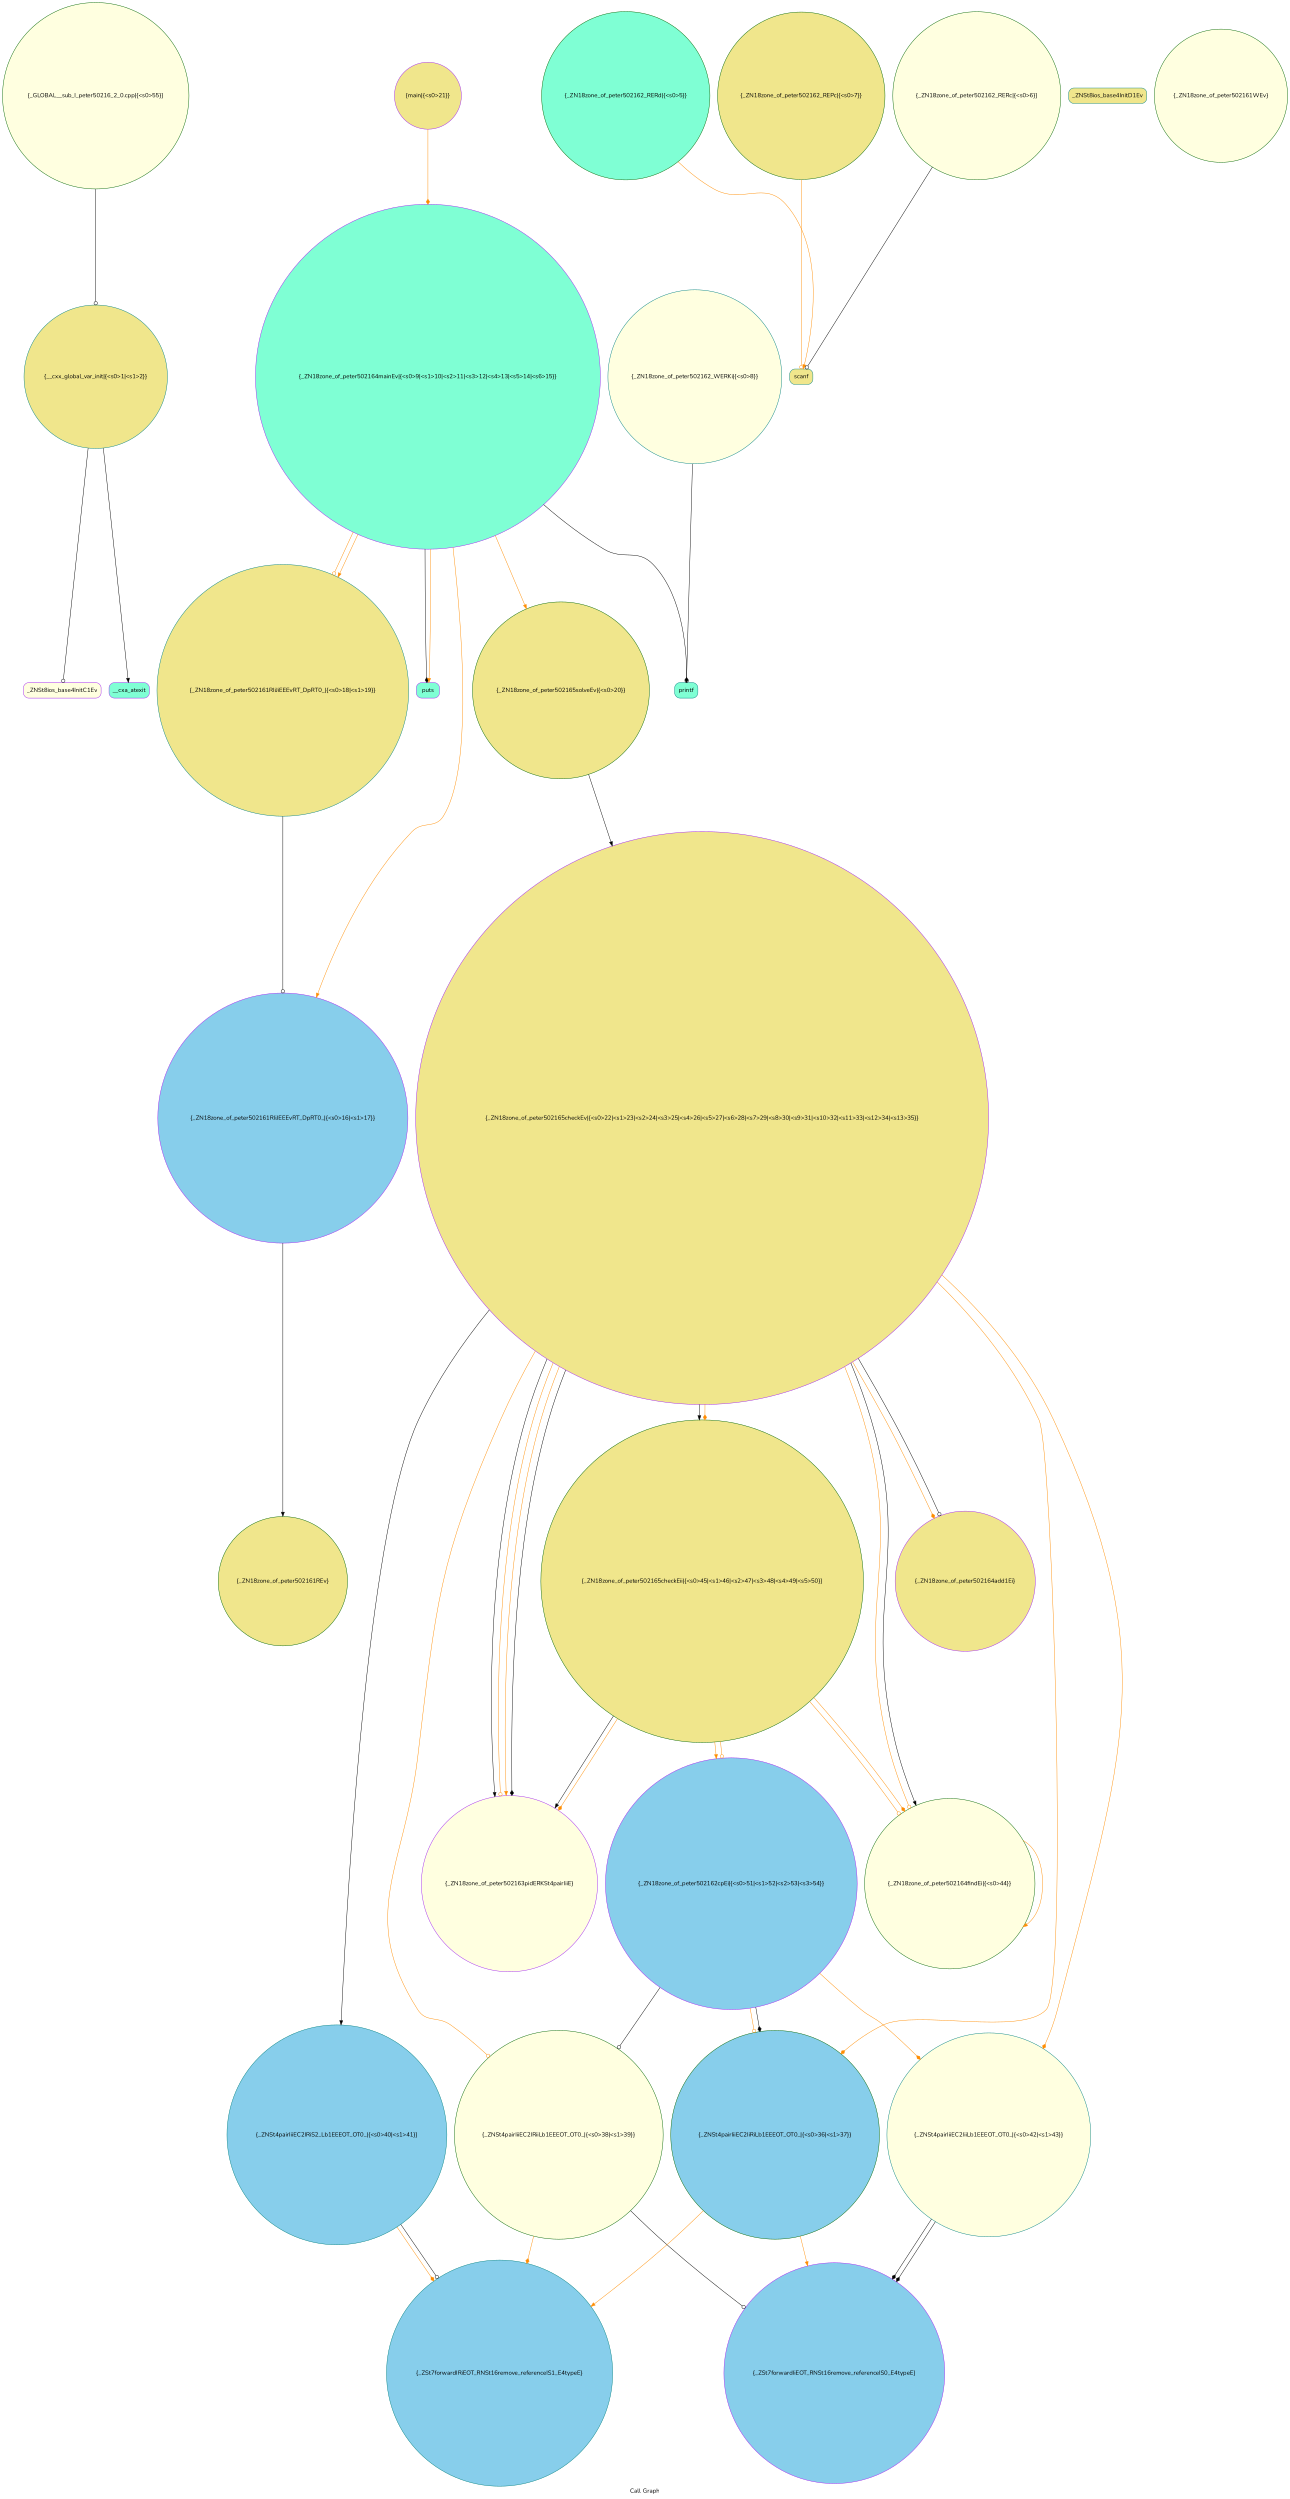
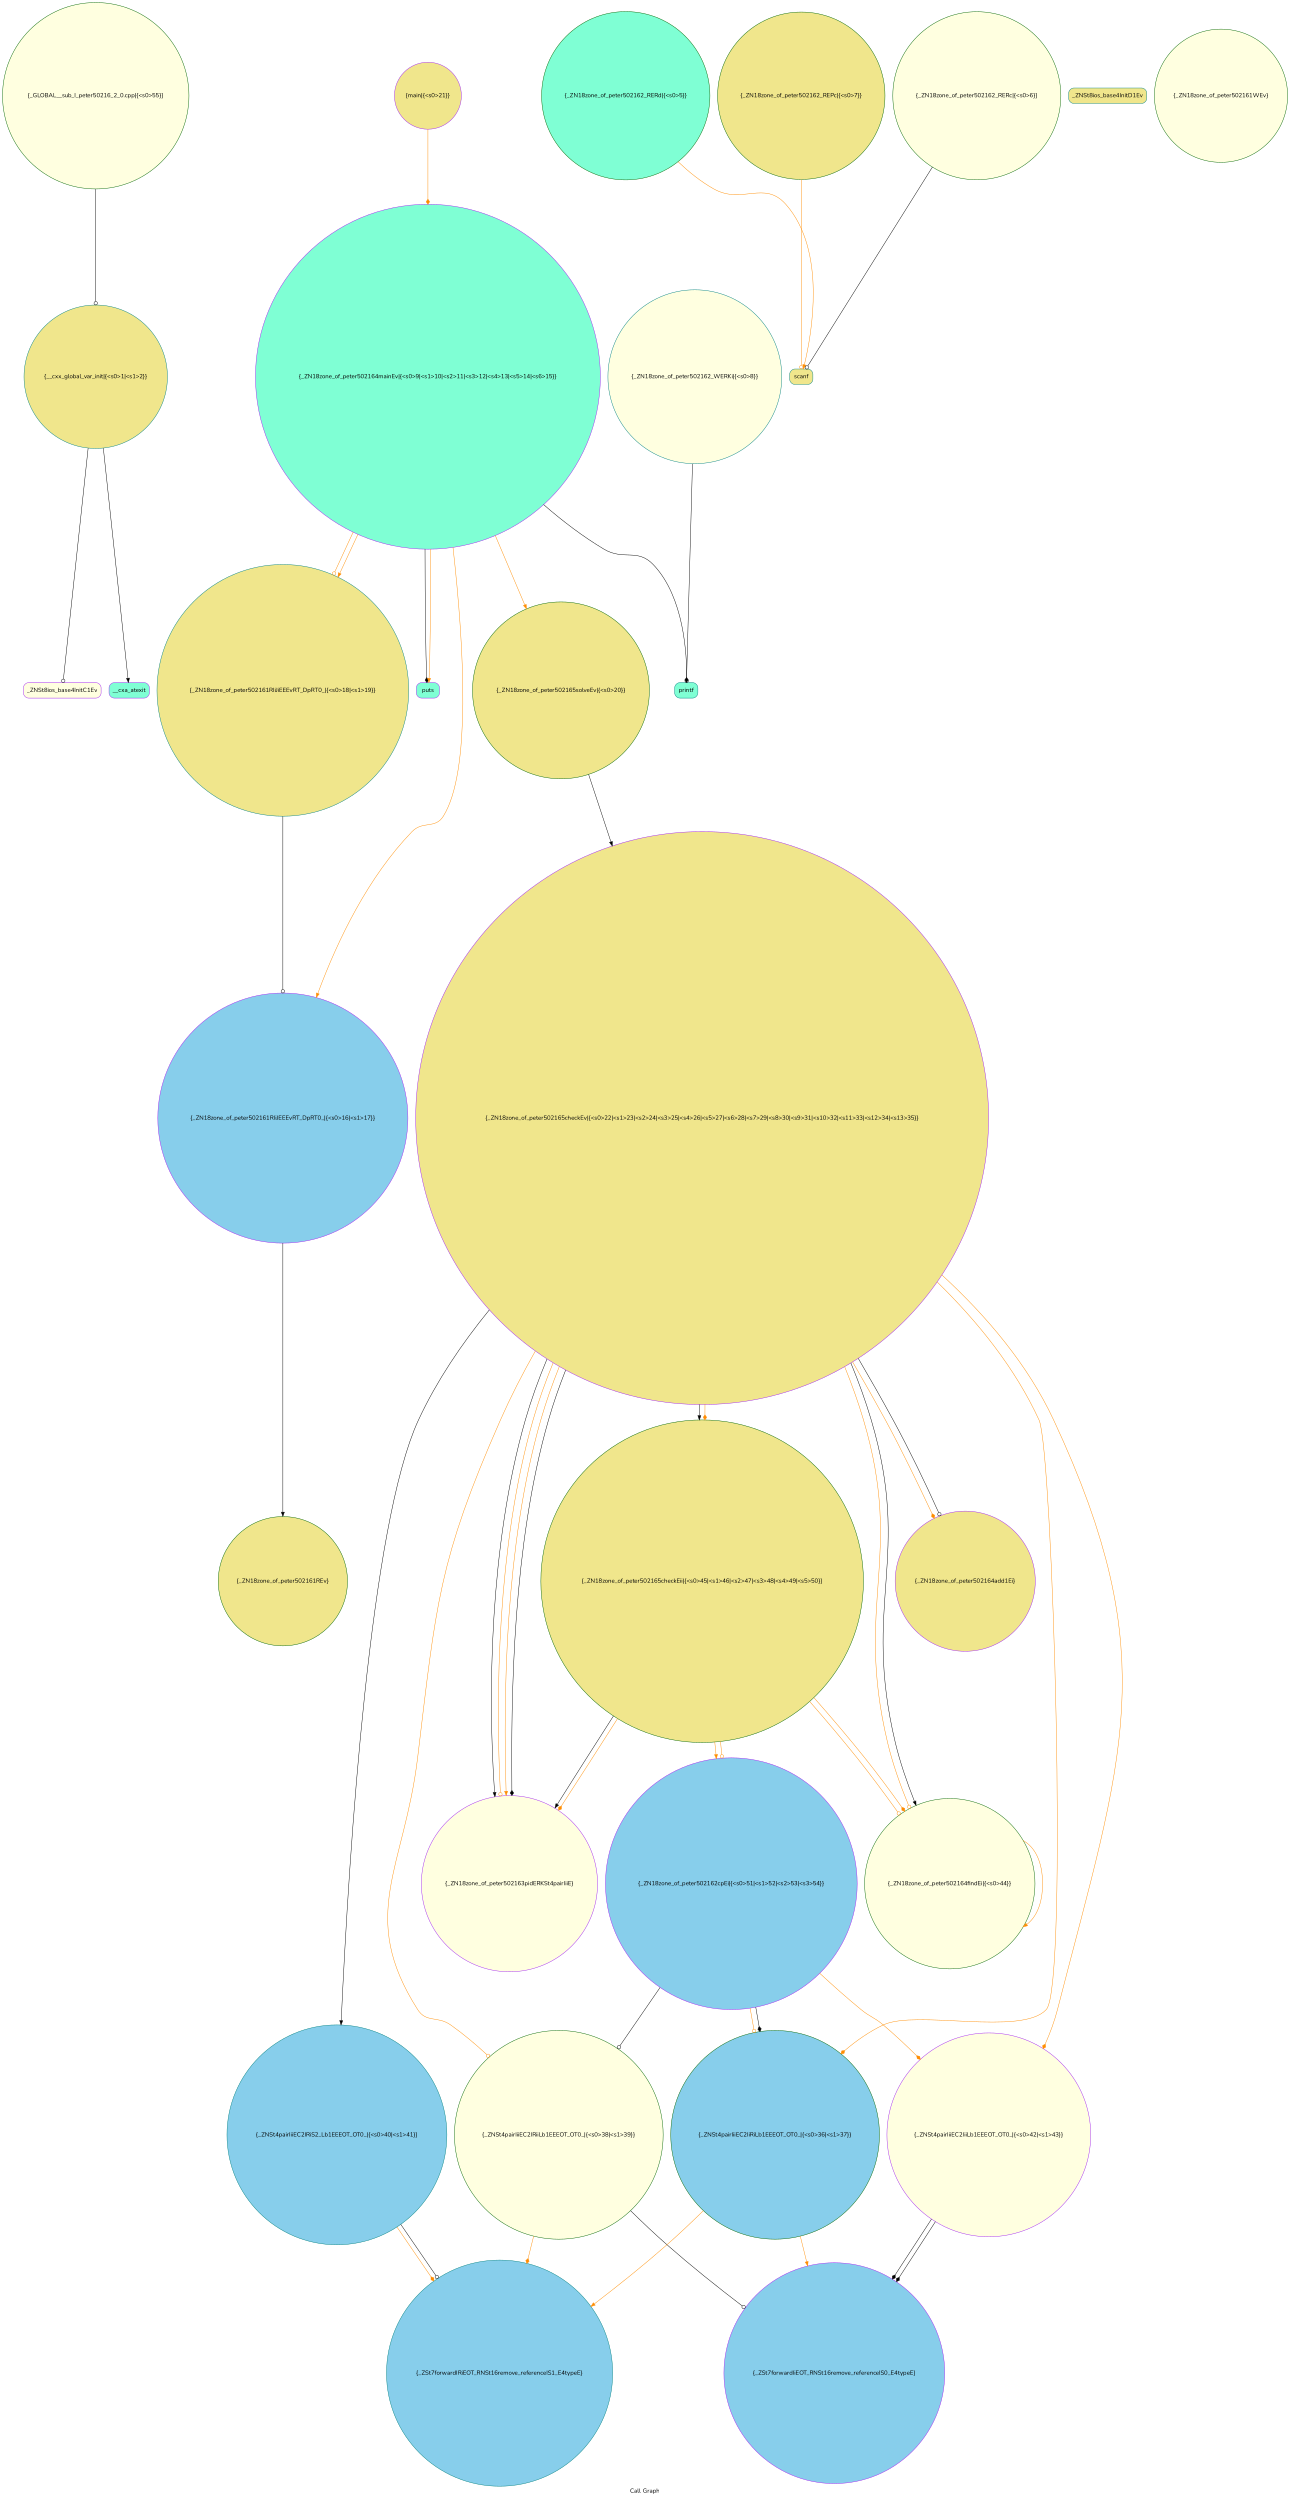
  digraph {
    fontname=Nunito
    label="Call Graph"
    node [color=purple fillcolor=khaki fontname=Nunito shape=circle style=filled]
    edge [arrowhead=normal color=darkorange fontname=Nunito tailport=s0]
    n1 [color=teal label="{__cxx_global_var_init|{<s0>1|<s1>2}}"]
    n2 [fillcolor=lightyellow label="{_ZNSt8ios_base4InitC1Ev}" shape=Mrecord]
    n3 [fillcolor=aquamarine label="{__cxa_atexit}" shape=Mrecord]
    n4 [color=darkgreen fillcolor=lightyellow label="{_ZN18zone_of_peter502164findEi|{<s0>44}}"]
    n5 [color=darkgreen fillcolor=aquamarine label="{_ZN18zone_of_peter502162_RERd|{<s0>5}}"]
    n6 [color=teal label="{scanf}" shape=Mrecord]
    n7 [fillcolor=aquamarine label="{_ZN18zone_of_peter502164mainEv|{<s0>9|<s1>10|<s2>11|<s3>12|<s4>13|<s5>14|<s6>15}}"]
    n8 [fillcolor=skyblue label="{_ZN18zone_of_peter502161RIiJEEEvRT_DpRT0_|{<s0>16|<s1>17}}"]
    n9 [color=teal label="{_ZN18zone_of_peter502161RIiJiEEEvRT_DpRT0_|{<s0>18|<s1>19}}"]
    n10 [color=teal fillcolor=aquamarine label="{printf}" shape=Mrecord]
    n11 [color=darkgreen label="{_ZN18zone_of_peter502165solveEv|{<s0>20}}"]
    n12 [fillcolor=aquamarine label="{puts}" shape=Mrecord]
    n13 [color=darkgreen label="{_ZN18zone_of_peter502161REv}"]
    n14 [label="{_ZN18zone_of_peter502165checkEv|{<s0>22|<s1>23|<s2>24|<s3>25|<s4>26|<s5>27|<s6>28|<s7>29|<s8>30|<s9>31|<s10>32|<s11>33|<s12>34|<s13>35}}"]
    n15 [fillcolor=lightyellow label="{_ZN18zone_of_peter502163pidERKSt4pairIiiE}"]
    n16 [label="{_ZN18zone_of_peter502164add1Ei}"]
    n17 [color=darkgreen fillcolor=lightyellow label="{_ZNSt4pairIiiEC2IRiiLb1EEEOT_OT0_|{<s0>38|<s1>39}}"]
-   n18 [color=teal fillcolor=lightyellow label="{_ZNSt4pairIiiEC2IiiLb1EEEOT_OT0_|{<s0>42|<s1>43}}"]
+   n18 [fillcolor=lightyellow label="{_ZNSt4pairIiiEC2IiiLb1EEEOT_OT0_|{<s0>42|<s1>43}}"]
    n19 [color=darkgreen fillcolor=skyblue label="{_ZNSt4pairIiiEC2IiRiLb1EEEOT_OT0_|{<s0>36|<s1>37}}"]
    n20 [color=teal fillcolor=skyblue label="{_ZNSt4pairIiiEC2IRiS2_Lb1EEEOT_OT0_|{<s0>40|<s1>41}}"]
    n21 [color=darkgreen label="{_ZN18zone_of_peter502165checkEii|{<s0>45|<s1>46|<s2>47|<s3>48|<s4>49|<s5>50}}"]
    n22 [color=teal label="{_ZNSt8ios_base4InitD1Ev}" shape=Mrecord]
    n23 [color=darkgreen label="{_ZN18zone_of_peter502162_REPc|{<s0>7}}"]
    n24 [color=teal fillcolor=skyblue label="{_ZSt7forwardIRiEOT_RNSt16remove_referenceIS1_E4typeE}"]
    n25 [fillcolor=skyblue label="{_ZSt7forwardIiEOT_RNSt16remove_referenceIS0_E4typeE}"]
    n26 [color=teal fillcolor=lightyellow label="{_ZN18zone_of_peter502162_WERKi|{<s0>8}}"]
    n27 [color=darkgreen fillcolor=lightyellow label="{_GLOBAL__sub_I_peter50216_2_0.cpp|{<s0>55}}"]
    n28 [color=darkgreen fillcolor=lightyellow label="{_ZN18zone_of_peter502161WEv}"]
    n29 [fillcolor=skyblue label="{_ZN18zone_of_peter502162cpEi|{<s0>51|<s1>52|<s2>53|<s3>54}}"]
    n30 [color=darkgreen fillcolor=lightyellow label="{_ZN18zone_of_peter502162_RERc|{<s0>6}}"]
    n31 [label="{main|{<s0>21}}"]
    n1 -> n2 [arrowhead=odot color=black]
    n1 -> n3 [color=black tailport=s1]
    n4 -> n4
    n5 -> n6
    n7 -> n8
    n7 -> n9 [arrowhead=odot tailport=s1]
    n7 -> n9 [tailport=s2]
    n7 -> n10 [arrowhead=odot color=black tailport=s3]
    n7 -> n11 [tailport=s4]
    n7 -> n12 [arrowhead=diamond color=black tailport=s5]
    n7 -> n12 [tailport=s6]
    n8 -> n13 [color=black tailport=s1]
    n9 -> n8 [arrowhead=odot color=black tailport=s1]
    n11 -> n14 [color=black]
    n14 -> n4 [arrowhead=odot tailport=s8]
    n14 -> n4 [color=black tailport=s9]
    n14 -> n15 [color=black tailport=s1]
    n14 -> n15 [arrowhead=odot tailport=s3]
    n14 -> n15 [tailport=s5]
    n14 -> n15 [arrowhead=diamond color=black tailport=s7]
    n14 -> n16 [arrowhead=diamond tailport=s10]
    n14 -> n16 [arrowhead=odot color=black tailport=s12]
    n14 -> n17 [arrowhead=odot tailport=s2]
    n14 -> n18 [arrowhead=diamond tailport=s6]
    n14 -> n19 [arrowhead=diamond]
    n14 -> n20 [color=black tailport=s4]
    n14 -> n21 [color=black tailport=s11]
    n14 -> n21 [arrowhead=diamond tailport=s13]
    n17 -> n24 [arrowhead=diamond]
    n17 -> n25 [arrowhead=odot color=black tailport=s1]
    n18 -> n25 [arrowhead=diamond color=black]
    n18 -> n25 [arrowhead=diamond color=black tailport=s1]
    n19 -> n24 [tailport=s1]
    n19 -> n25
    n20 -> n24 [arrowhead=diamond]
    n20 -> n24 [arrowhead=odot color=black tailport=s1]
    n21 -> n4 [arrowhead=odot tailport=s2]
    n21 -> n4 [arrowhead=diamond tailport=s5]
    n21 -> n15 [color=black tailport=s1]
    n21 -> n15 [arrowhead=diamond tailport=s4]
    n21 -> n29
    n21 -> n29 [arrowhead=odot tailport=s3]
    n23 -> n6 [arrowhead=odot]
    n26 -> n10 [arrowhead=diamond color=black]
    n27 -> n1 [arrowhead=odot color=black]
    n29 -> n17 [arrowhead=odot color=black tailport=s2]
    n29 -> n18 [arrowhead=diamond tailport=s3]
    n29 -> n19 [arrowhead=odot]
    n29 -> n19 [arrowhead=diamond color=black tailport=s1]
    n30 -> n6 [arrowhead=odot color=black]
    n31 -> n7 [arrowhead=diamond]
  }
